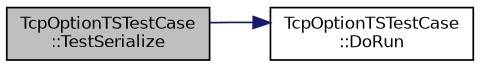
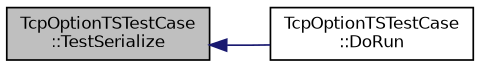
  digraph {
    rankdir=LR
    node [color=black fontname=Helvetica fontsize=10 shape=record style=filled]
    n1 [fillcolor=grey75 fontcolor=black height=0.2 label="TcpOptionTSTestCase\l::TestSerialize" width=0.4]
    n2 [fillcolor=white height=0.2 label="TcpOptionTSTestCase\l::DoRun" width=0.4]
-   n2 -> n1 [color=midnightblue dir=back fontname=Helvetica fontsize=10 labelfontname=Helvetica labelfontsize=10 style=solid]
+   n1 -> n2 [color=midnightblue dir=back fontname=Helvetica fontsize=10 labelfontname=Helvetica labelfontsize=10 style=solid]
  }
